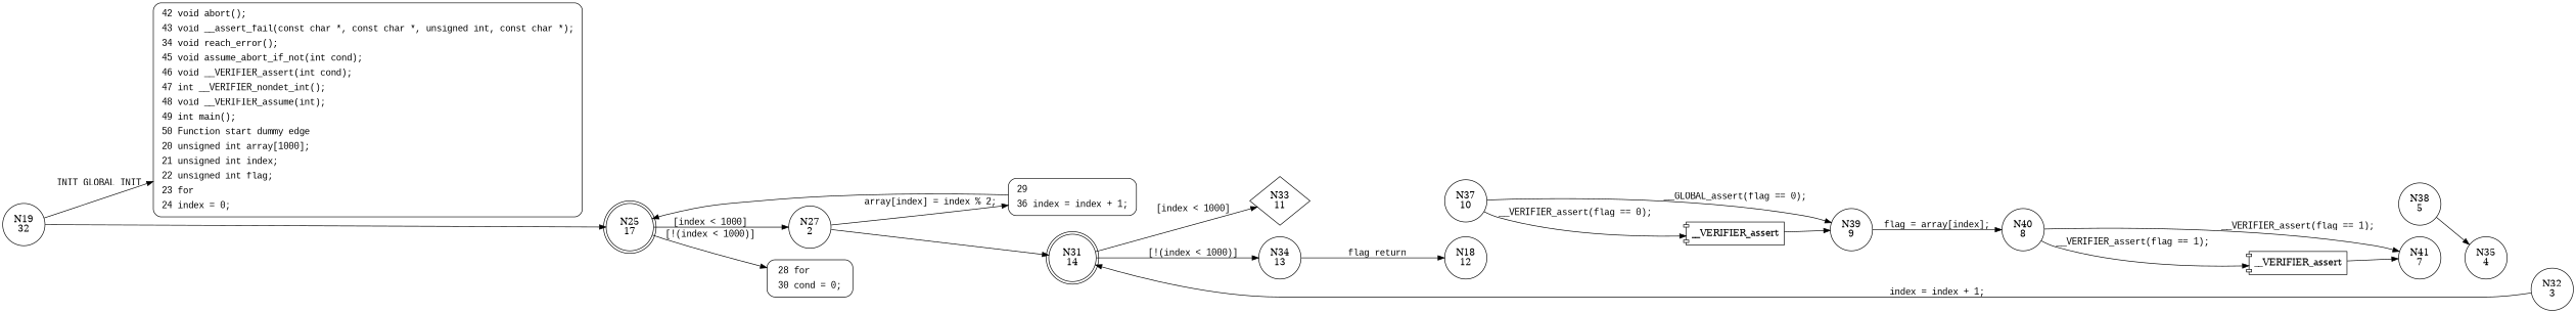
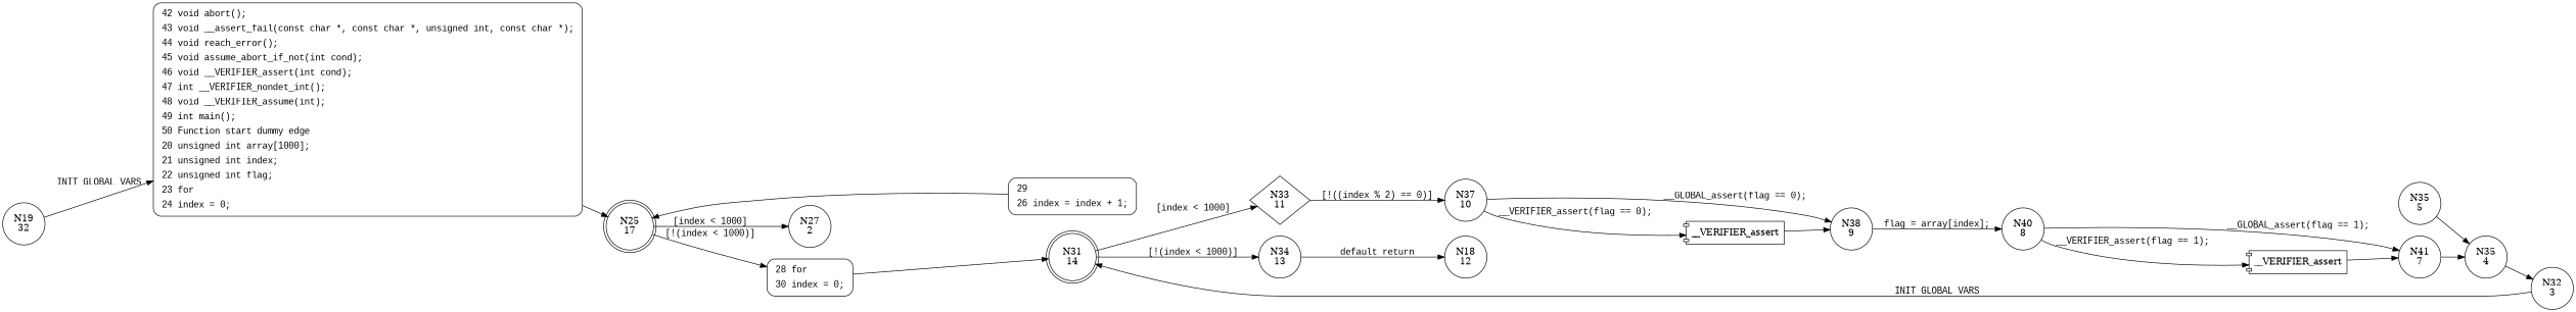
  digraph {
    rankdir=LR
    node [shape=circle]
    edge [fontname="Courier New"]
    n1 [label="N19\n32"]
-   n2 [fillcolor=white fontname="Courier New" label=<<table border="0" cellborder="0" cellpadding="3" bgcolor="white"><tr><td align="right">42</td><td align="left">void abort();</td></tr><tr><td align="right">43</td><td align="left">void __assert_fail(const char *, const char *, unsigned int, const char *);</td></tr><tr><td align="right">34</td><td align="left">void reach_error();</td></tr><tr><td align="right">45</td><td align="left">void assume_abort_if_not(int cond);</td></tr><tr><td align="right">46</td><td align="left">void __VERIFIER_assert(int cond);</td></tr><tr><td align="right">47</td><td align="left">int __VERIFIER_nondet_int();</td></tr><tr><td align="right">48</td><td align="left">void __VERIFIER_assume(int);</td></tr><tr><td align="right">49</td><td align="left">int main();</td></tr><tr><td align="right">50</td><td align="left">Function start dummy edge</td></tr><tr><td align="right">20</td><td align="left">unsigned int array[1000];</td></tr><tr><td align="right">21</td><td align="left">unsigned int index;</td></tr><tr><td align="right">22</td><td align="left">unsigned int flag;</td></tr><tr><td align="right">23</td><td align="left">for</td></tr><tr><td align="right">24</td><td align="left">index = 0;</td></tr></table>> penwidth=1 shape=Mrecord style="filled,bold"]
+   n2 [fillcolor=white fontname="Courier New" label=<<table border="0" cellborder="0" cellpadding="3" bgcolor="white"><tr><td align="right">42</td><td align="left">void abort();</td></tr><tr><td align="right">43</td><td align="left">void __assert_fail(const char *, const char *, unsigned int, const char *);</td></tr><tr><td align="right">44</td><td align="left">void reach_error();</td></tr><tr><td align="right">45</td><td align="left">void assume_abort_if_not(int cond);</td></tr><tr><td align="right">46</td><td align="left">void __VERIFIER_assert(int cond);</td></tr><tr><td align="right">47</td><td align="left">int __VERIFIER_nondet_int();</td></tr><tr><td align="right">48</td><td align="left">void __VERIFIER_assume(int);</td></tr><tr><td align="right">49</td><td align="left">int main();</td></tr><tr><td align="right">50</td><td align="left">Function start dummy edge</td></tr><tr><td align="right">20</td><td align="left">unsigned int array[1000];</td></tr><tr><td align="right">21</td><td align="left">unsigned int index;</td></tr><tr><td align="right">22</td><td align="left">unsigned int flag;</td></tr><tr><td align="right">23</td><td align="left">for</td></tr><tr><td align="right">24</td><td align="left">index = 0;</td></tr></table>> penwidth=1 shape=Mrecord style="filled,bold"]
    n3 [label="N25\n17" shape=doublecircle]
    n4 [label="N27\n2"]
-   n5 [fillcolor=white fontname="Courier New" label=<<table border="0" cellborder="0" cellpadding="3" bgcolor="white"><tr><td align="right">28</td><td align="left">for</td></tr><tr><td align="right">30</td><td align="left">cond = 0;</td></tr></table>> penwidth=1 shape=Mrecord style="filled,bold"]
-   n6 [fillcolor=white fontname="Courier New" label=<<table border="0" cellborder="0" cellpadding="3" bgcolor="white"><tr><td align="right">29</td><td align="left"></td></tr><tr><td align="right">36</td><td align="left">index = index + 1;</td></tr></table>> penwidth=1 shape=Mrecord style="filled,bold"]
+   n5 [fillcolor=white fontname="Courier New" label=<<table border="0" cellborder="0" cellpadding="3" bgcolor="white"><tr><td align="right">28</td><td align="left">for</td></tr><tr><td align="right">30</td><td align="left">index = 0;</td></tr></table>> penwidth=1 shape=Mrecord style="filled,bold"]
+   n6 [fillcolor=white fontname="Courier New" label=<<table border="0" cellborder="0" cellpadding="3" bgcolor="white"><tr><td align="right">29</td><td align="left"></td></tr><tr><td align="right">26</td><td align="left">index = index + 1;</td></tr></table>> penwidth=1 shape=Mrecord style="filled,bold"]
    n7 [label="N31\n14" shape=doublecircle]
    n8 [label="N33\n11" shape=diamond]
    n9 [label="N34\n13"]
    n10 [label="N37\n10"]
    n11 [label="N18\n12"]
-   n12 [label="N39\n9"]
+   n12 [label="N38\n9"]
    n13 [label=__VERIFIER_assert shape=component]
-   n14 [label="N38\n5"]
+   n14 [label="N35\n5"]
    n15 [label="N35\n4"]
    n16 [label="N40\n8"]
    n17 [label="N41\n7"]
    n18 [label=__VERIFIER_assert shape=component]
    n19 [label="N32\n3"]
-   n1 -> n2 [label="INIT GLOBAL INIT"]
-   n1 -> n3 [fontname=""]
+   n1 -> n2 [label="INIT GLOBAL VARS"]
+   n2 -> n3 [fontname=""]
    n3 -> n4 [label="[index < 1000]"]
    n3 -> n5 [label="[!(index < 1000)]"]
-   n4 -> n6 [label="array[index] = index % 2;"]
-   n4 -> n7 [fontname=""]
+   n5 -> n7 [fontname=""]
    n6 -> n3 [fontname=""]
    n7 -> n8 [label="[index < 1000]"]
    n7 -> n9 [label="[!(index < 1000)]"]
-   n9 -> n11 [label="flag return"]
+   n8 -> n10 [label="[!((index % 2) == 0)]"]
+   n9 -> n11 [label="default return"]
    n10 -> n12 [label="__GLOBAL_assert(flag == 0);"]
    n10 -> n13 [label="__VERIFIER_assert(flag == 0);"]
    n12 -> n16 [label="flag = array[index];"]
    n13 -> n12
    n14 -> n15
-   n16 -> n17 [label="__VERIFIER_assert(flag == 1);"]
+   n15 -> n19
+   n16 -> n17 [label="__GLOBAL_assert(flag == 1);"]
    n16 -> n18 [label="__VERIFIER_assert(flag == 1);"]
+   n17 -> n15
    n18 -> n17
-   n19 -> n7 [label="index = index + 1;"]
+   n19 -> n7 [label="INIT GLOBAL VARS"]
  }
